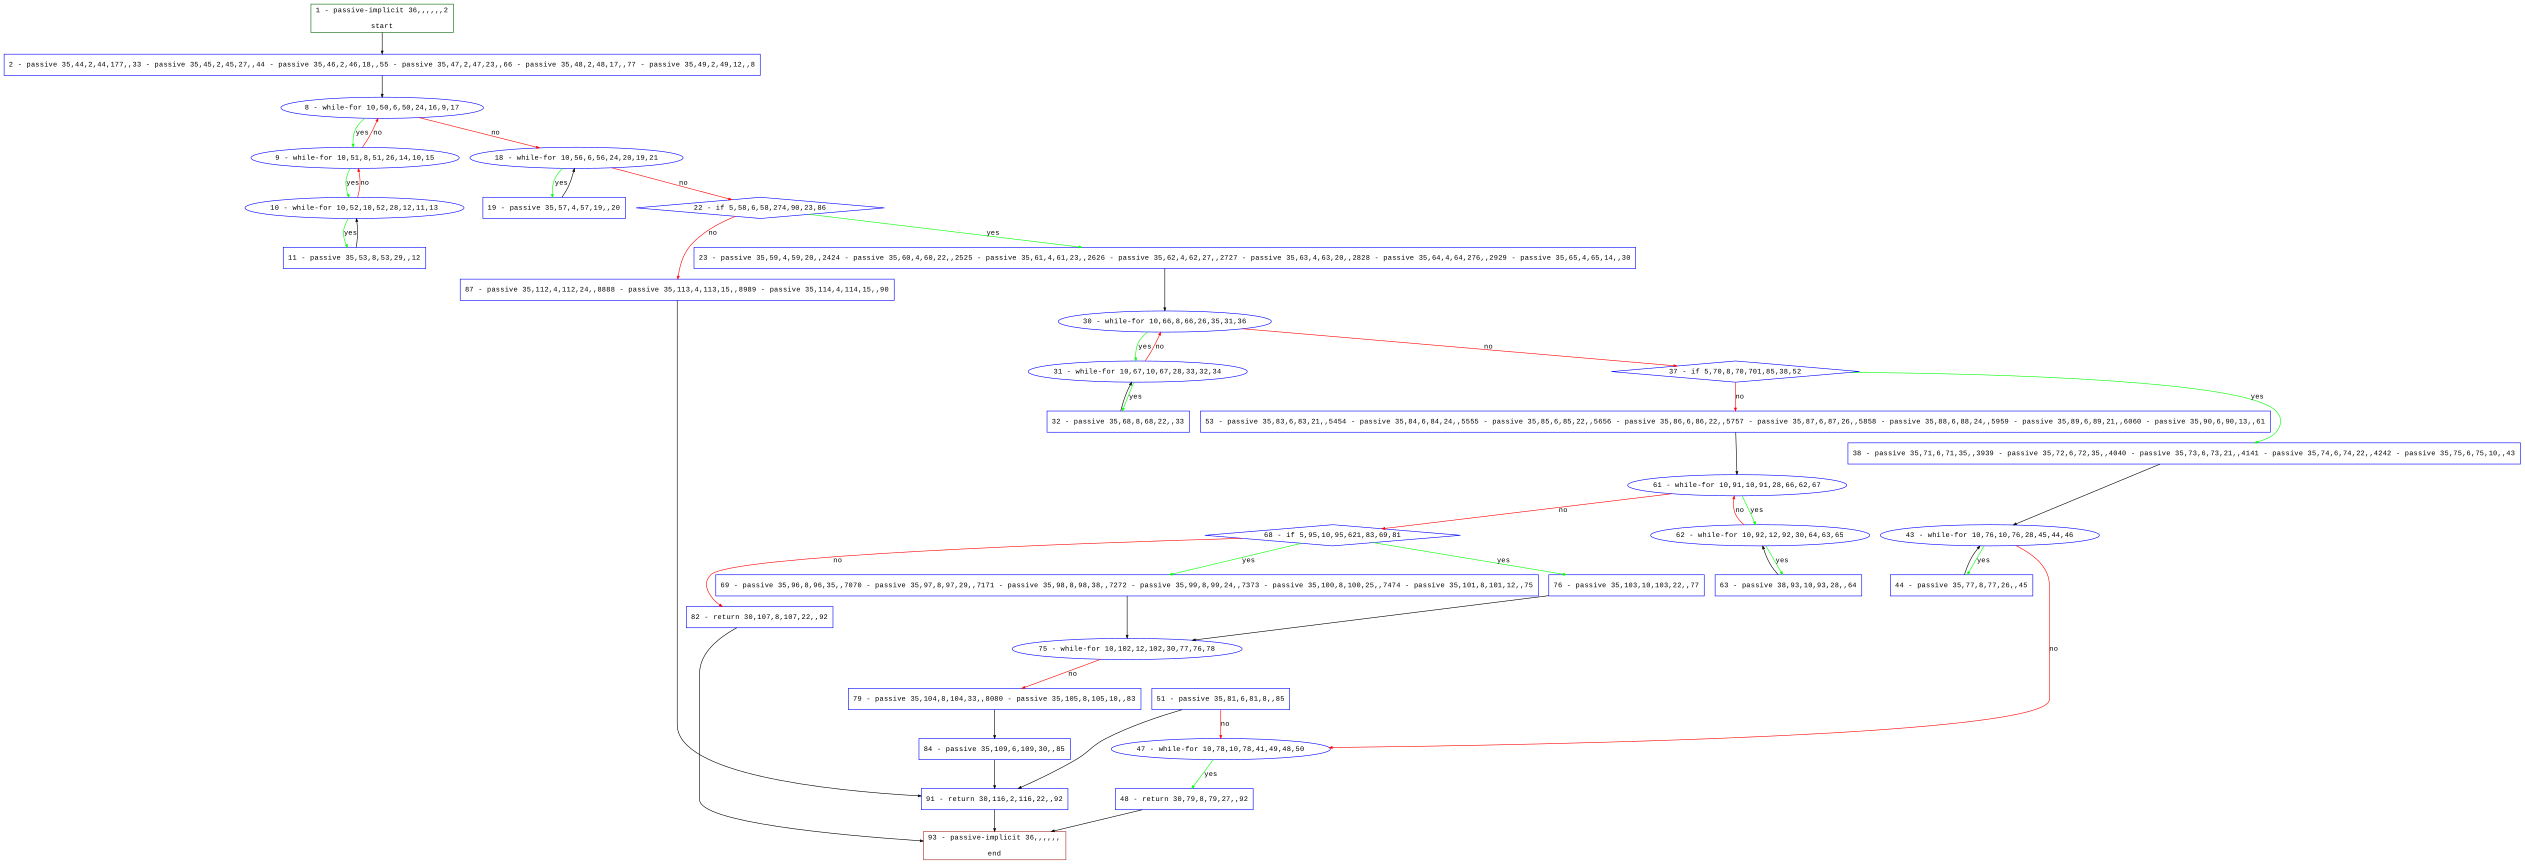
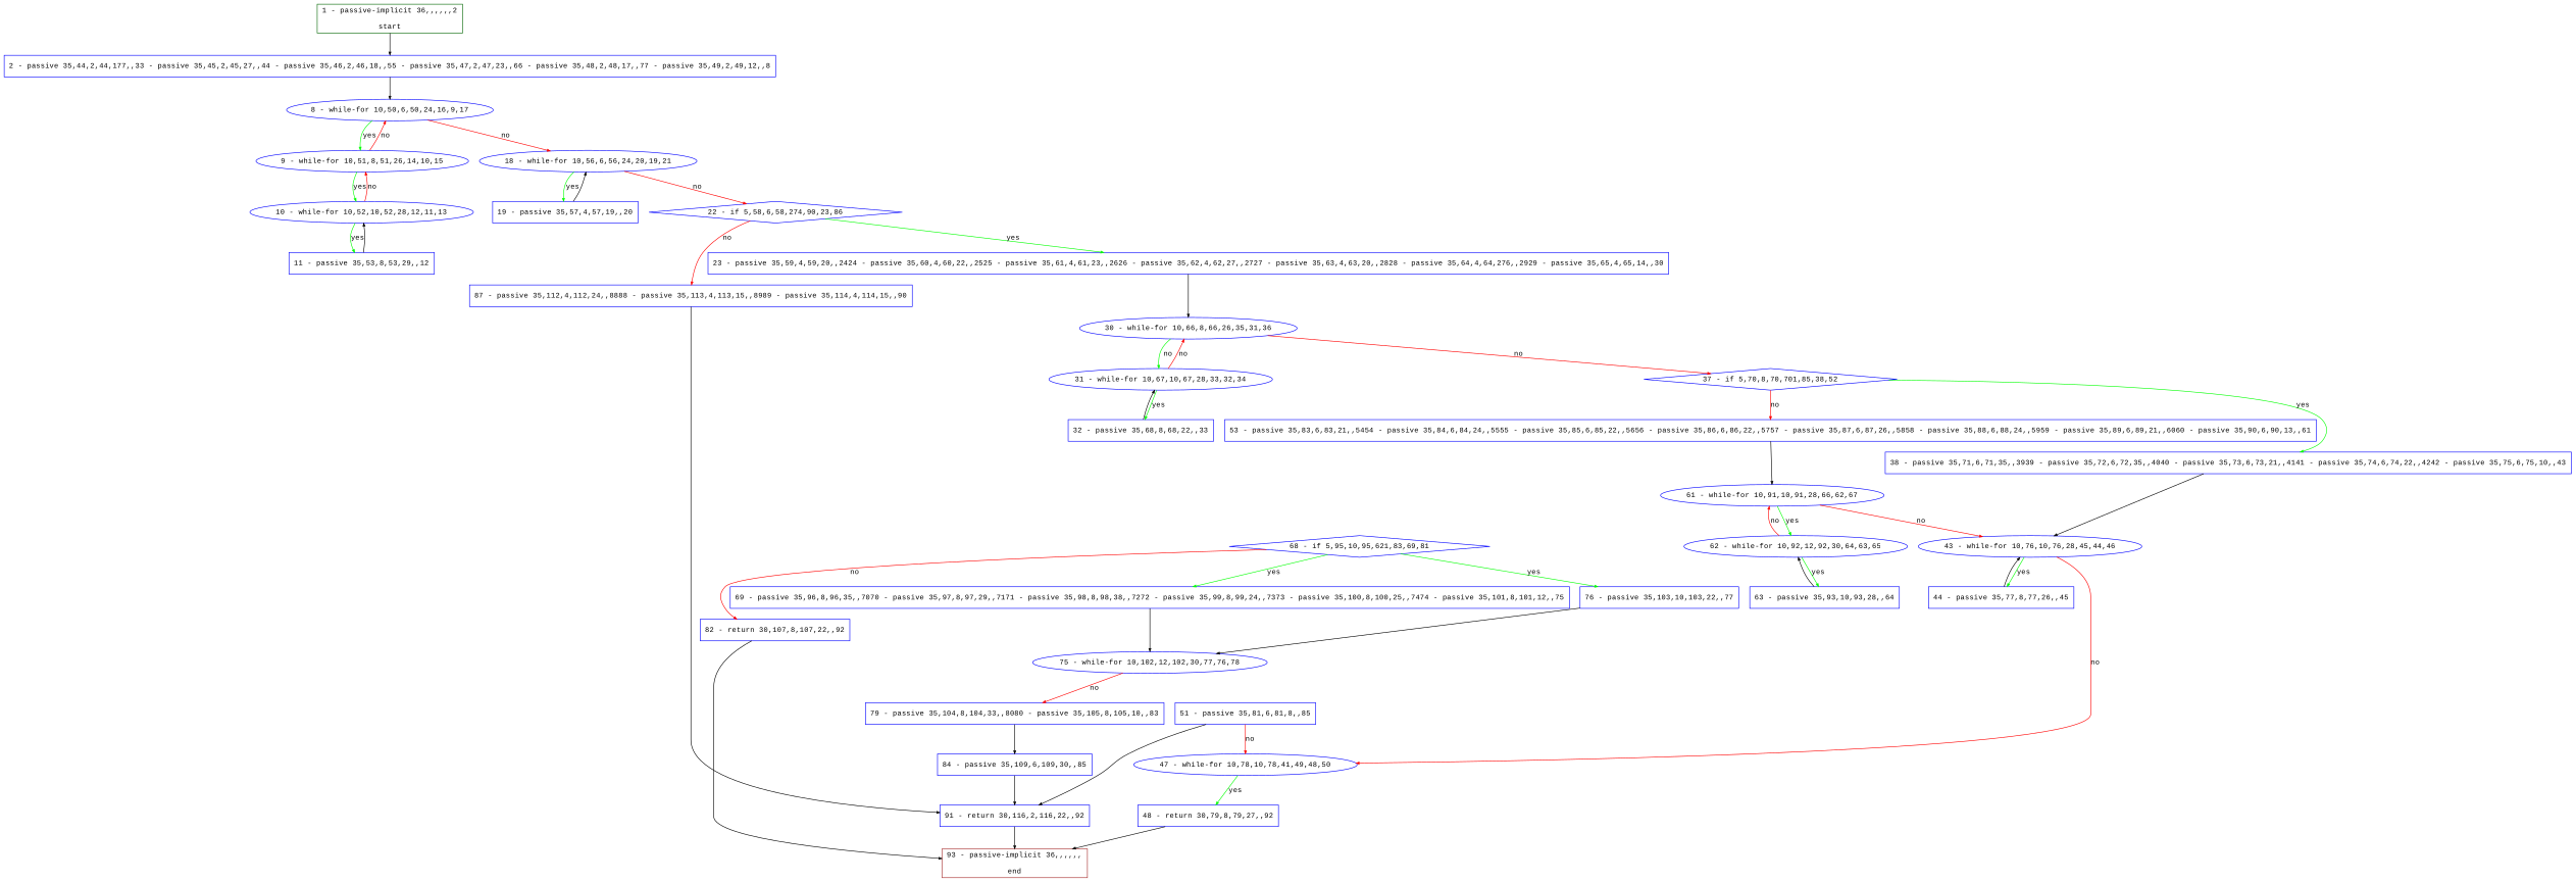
  digraph {
    bgcolor=white
    compound=true
    fillcolor="#FFFFCC"
    fontname="Liberation Mono"
    fontsize=12
    pack=true
    packmode=clust
    style="rounded,filled"
    node [color="#0000ff" compound=true fillcolor="#ffffff" fixedsize=false fontname="Liberation Mono" fontsize=12 node_initialized=no shape=box style=filled]
    edge [arrowhead=normal arrowsize=0.5 arrowtail=none color="#000000" compound=true dir=forward fontcolor=black fontname="Liberation Mono" fontsize=12]
    n1 [label="2 - passive 35,44,2,44,177,,33 - passive 35,45,2,45,27,,44 - passive 35,46,2,46,18,,55 - passive 35,47,2,47,23,,66 - passive 35,48,2,48,17,,77 - passive 35,49,2,49,12,,8"]
    n2 [label="8 - while-for 10,50,6,50,24,16,9,17" shape=oval]
    n3 [label="9 - while-for 10,51,8,51,26,14,10,15" shape=oval]
    n4 [label="18 - while-for 10,56,6,56,24,20,19,21" shape=oval]
    n5 [color="#006400" label="1 - passive-implicit 36,,,,,,2\n\nstart"]
    n6 [label="10 - while-for 10,52,10,52,28,12,11,13" shape=oval]
    n7 [label="19 - passive 35,57,4,57,19,,20"]
    n8 [label="22 - if 5,58,6,58,274,90,23,86" shape=diamond]
    n9 [label="11 - passive 35,53,8,53,29,,12"]
    n10 [label="23 - passive 35,59,4,59,20,,2424 - passive 35,60,4,60,22,,2525 - passive 35,61,4,61,23,,2626 - passive 35,62,4,62,27,,2727 - passive 35,63,4,63,20,,2828 - passive 35,64,4,64,276,,2929 - passive 35,65,4,65,14,,30"]
    n11 [label="87 - passive 35,112,4,112,24,,8888 - passive 35,113,4,113,15,,8989 - passive 35,114,4,114,15,,90"]
    n12 [label="30 - while-for 10,66,8,66,26,35,31,36" shape=oval]
    n13 [label="91 - return 30,116,2,116,22,,92"]
    n14 [label="31 - while-for 10,67,10,67,28,33,32,34" shape=oval]
    n15 [label="37 - if 5,70,8,70,701,85,38,52" shape=diamond]
    n16 [color="#a52a2a" label="93 - passive-implicit 36,,,,,,\n\nend"]
    n17 [label="32 - passive 35,68,8,68,22,,33"]
    n18 [label="38 - passive 35,71,6,71,35,,3939 - passive 35,72,6,72,35,,4040 - passive 35,73,6,73,21,,4141 - passive 35,74,6,74,22,,4242 - passive 35,75,6,75,10,,43"]
    n19 [label="53 - passive 35,83,6,83,21,,5454 - passive 35,84,6,84,24,,5555 - passive 35,85,6,85,22,,5656 - passive 35,86,6,86,22,,5757 - passive 35,87,6,87,26,,5858 - passive 35,88,6,88,24,,5959 - passive 35,89,6,89,21,,6060 - passive 35,90,6,90,13,,61"]
    n20 [label="43 - while-for 10,76,10,76,28,45,44,46" shape=oval]
    n21 [label="61 - while-for 10,91,10,91,28,66,62,67" shape=oval]
    n22 [label="44 - passive 35,77,8,77,26,,45"]
    n23 [label="47 - while-for 10,78,10,78,41,49,48,50" shape=oval]
    n24 [label="62 - while-for 10,92,12,92,30,64,63,65" shape=oval]
    n25 [label="68 - if 5,95,10,95,621,83,69,81" shape=diamond]
    n26 [label="48 - return 30,79,8,79,27,,92"]
    n27 [label="51 - passive 35,81,6,81,8,,85"]
-   n28 [label="63 - passive 38,93,10,93,28,,64"]
+   n28 [label="63 - passive 35,93,10,93,28,,64"]
    n29 [label="69 - passive 35,96,8,96,35,,7070 - passive 35,97,8,97,29,,7171 - passive 35,98,8,98,38,,7272 - passive 35,99,8,99,24,,7373 - passive 35,100,8,100,25,,7474 - passive 35,101,8,101,12,,75"]
    n30 [label="82 - return 30,107,8,107,22,,92"]
    n31 [label="76 - passive 35,103,10,103,22,,77"]
    n32 [label="75 - while-for 10,102,12,102,30,77,76,78" shape=oval]
    n33 [label="79 - passive 35,104,8,104,33,,8080 - passive 35,105,8,105,10,,83"]
    n34 [label="84 - passive 35,109,6,109,30,,85"]
    n1 -> n2
    n2 -> n3 [color="#00ff00" label=yes]
    n2 -> n4 [color="#ff0000" label=no]
    n3 -> n2 [color="#ff0000" label=no]
    n3 -> n6 [color="#00ff00" label=yes]
    n4 -> n7 [color="#00ff00" label=yes]
    n4 -> n8 [color="#ff0000" label=no]
    n5 -> n1
    n6 -> n3 [color="#ff0000" label=no]
    n6 -> n9 [color="#00ff00" label=yes]
    n7 -> n4
    n8 -> n10 [color="#00ff00" label=yes]
    n8 -> n11 [color="#ff0000" label=no]
    n9 -> n6
    n10 -> n12
    n11 -> n13
-   n12 -> n14 [color="#00ff00" label=yes]
+   n12 -> n14 [color="#00ff00" label=no]
    n12 -> n15 [color="#ff0000" label=no]
    n13 -> n16
    n14 -> n12 [color="#ff0000" label=no]
    n14 -> n17 [color="#00ff00" label=yes]
    n15 -> n18 [color="#00ff00" label=yes]
    n15 -> n19 [color="#ff0000" label=no]
    n17 -> n14
    n18 -> n20
    n19 -> n21
    n20 -> n22 [color="#00ff00" label=yes]
    n20 -> n23 [color="#ff0000" label=no]
    n21 -> n24 [color="#00ff00" label=yes]
-   n21 -> n25 [color="#ff0000" label=no]
+   n21 -> n20 [color="#ff0000" label=no]
    n22 -> n20
    n23 -> n26 [color="#00ff00" label=yes]
    n24 -> n21 [color="#ff0000" label=no]
    n24 -> n28 [color="#00ff00" label=yes]
    n25 -> n29 [color="#00ff00" label=yes]
    n25 -> n30 [color="#ff0000" label=no]
    n25 -> n31 [color="#00ff00" label=yes]
    n26 -> n16
    n27 -> n13
    n27 -> n23 [color="#ff0000" label=no]
    n28 -> n24
    n29 -> n32
    n30 -> n16
    n31 -> n32
    n32 -> n33 [color="#ff0000" label=no]
    n33 -> n34
    n34 -> n13
  }
